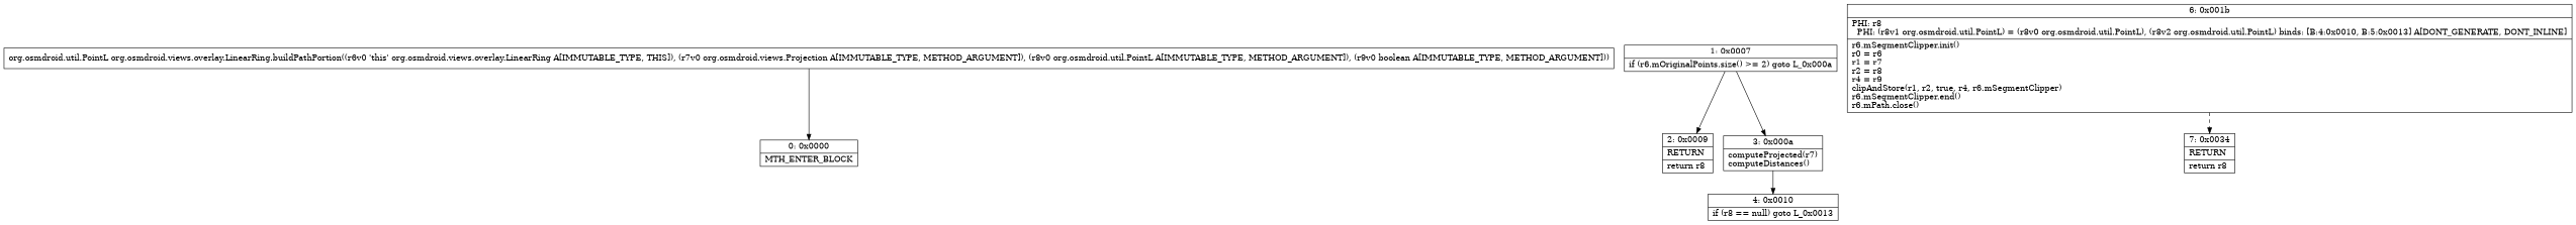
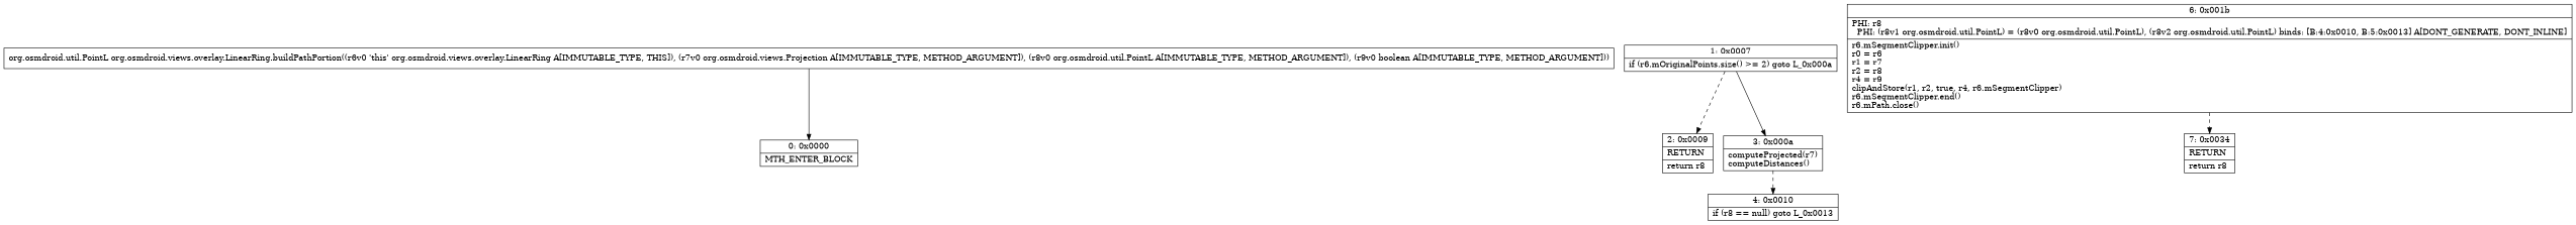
  digraph {
    node [shape=record]
    n1 [label="{0\:\ 0x0000|MTH_ENTER_BLOCK\l}"]
    n2 [label="{1\:\ 0x0007|if (r6.mOriginalPoints.size() \>= 2) goto L_0x000a\l}"]
    n3 [label="{2\:\ 0x0009|RETURN\l|return r8\l}"]
    n4 [label="{3\:\ 0x000a|computeProjected(r7)\lcomputeDistances()\l}"]
    n5 [label="{4\:\ 0x0010|if (r8 == null) goto L_0x0013\l}"]
    n6 [label="{6\:\ 0x001b|PHI: r8 \l  PHI: (r8v1 org.osmdroid.util.PointL) = (r8v0 org.osmdroid.util.PointL), (r8v2 org.osmdroid.util.PointL) binds: [B:4:0x0010, B:5:0x0013] A[DONT_GENERATE, DONT_INLINE]\l|r6.mSegmentClipper.init()\lr0 = r6\lr1 = r7\lr2 = r8\lr4 = r9\lclipAndStore(r1, r2, true, r4, r6.mSegmentClipper)\lr6.mSegmentClipper.end()\lr6.mPath.close()\l}"]
    n7 [label="{7\:\ 0x0034|RETURN\l|return r8\l}"]
    n8 [label="{org.osmdroid.util.PointL org.osmdroid.views.overlay.LinearRing.buildPathPortion((r6v0 'this' org.osmdroid.views.overlay.LinearRing A[IMMUTABLE_TYPE, THIS]), (r7v0 org.osmdroid.views.Projection A[IMMUTABLE_TYPE, METHOD_ARGUMENT]), (r8v0 org.osmdroid.util.PointL A[IMMUTABLE_TYPE, METHOD_ARGUMENT]), (r9v0 boolean A[IMMUTABLE_TYPE, METHOD_ARGUMENT])) }"]
-   n2 -> n3 [style=solid]
+   n2 -> n3 [style=dashed]
    n2 -> n4
-   n4 -> n5
+   n4 -> n5 [style=dashed]
    n6 -> n7 [style=dashed]
    n8 -> n1
  }
